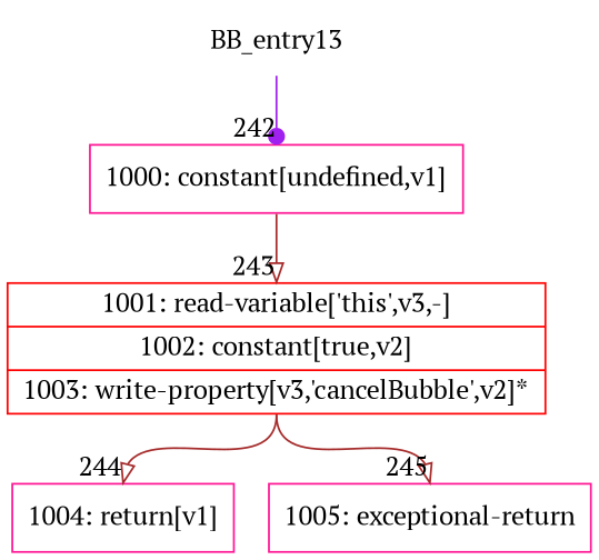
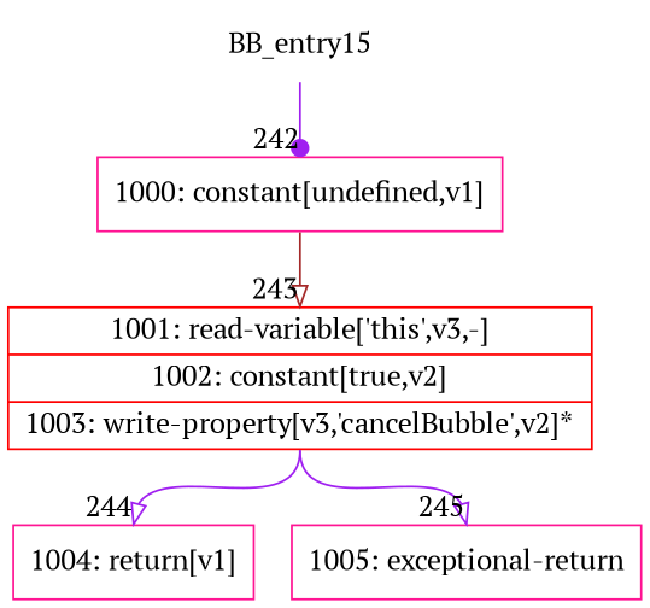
  digraph {
    fontname="PT Serif"
    rankdir=TD
    node [color=deeppink fontname="PT Serif" shape=record]
    edge [arrowhead=onormal color=purple fontname="PT Serif" headport=n tailport=s]
-   BB_entry13 [color=blue shape=none]
+   BB_entry13 [color=blue shape=none label=BB_entry15]
    n2 [label="{1000: constant[undefined,v1]}"]
    n3 [color=red label="{1001: read-variable['this',v3,-]|1002: constant[true,v2]|1003: write-property[v3,'cancelBubble',v2]*}"]
    n4 [label="{1004: return[v1]}"]
    n5 [label="{1005: exceptional-return}"]
    BB_entry13 -> n2 [arrowhead=dot headlabel="    242"]
    n2 -> n3 [color=brown headlabel="      243"]
-   n3 -> n4 [color=brown headlabel="      244"]
-   n3 -> n5 [color=brown headlabel="      245"]
+   n3 -> n4 [headlabel="      244"]
+   n3 -> n5 [headlabel="      245"]
  }
